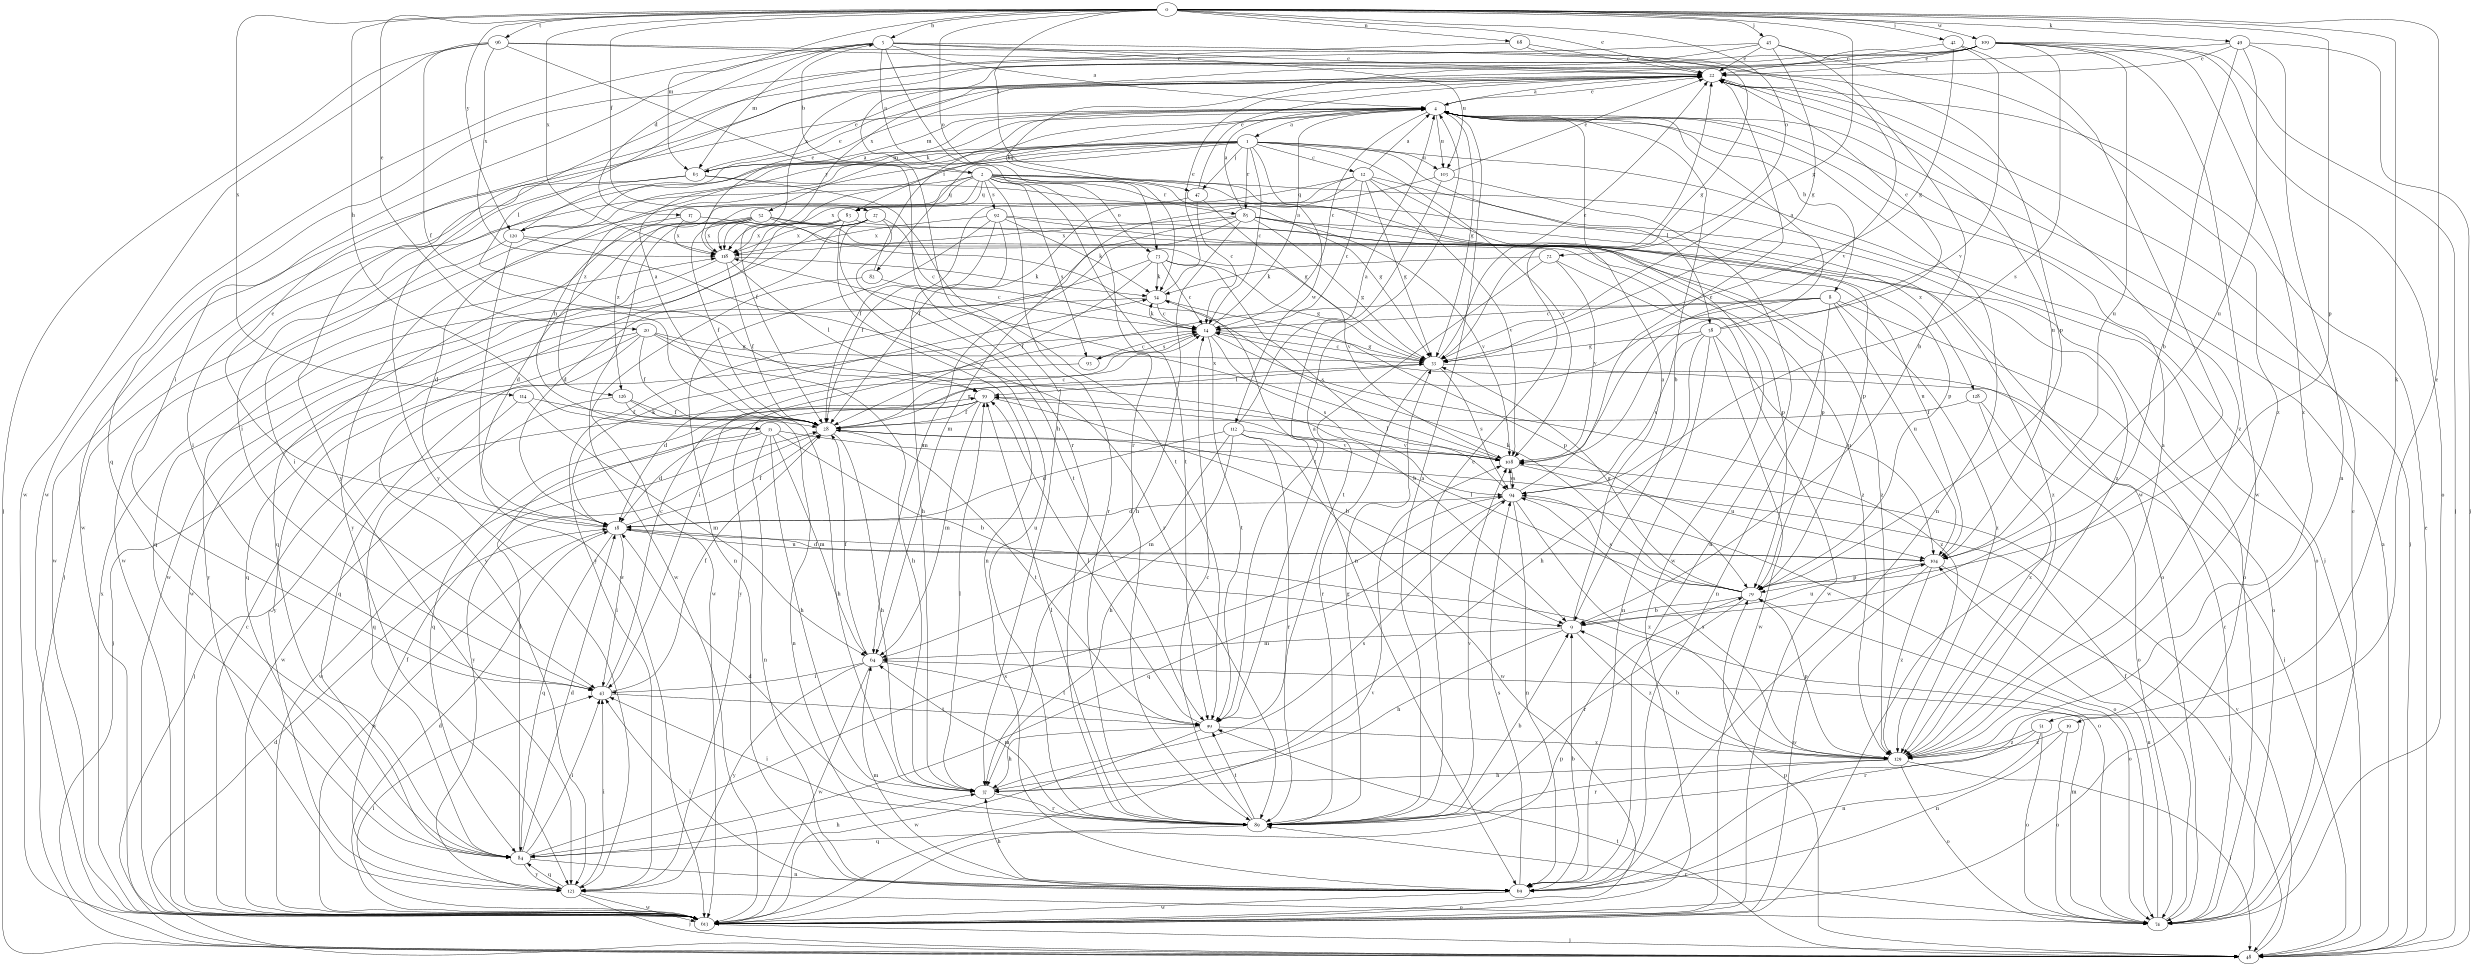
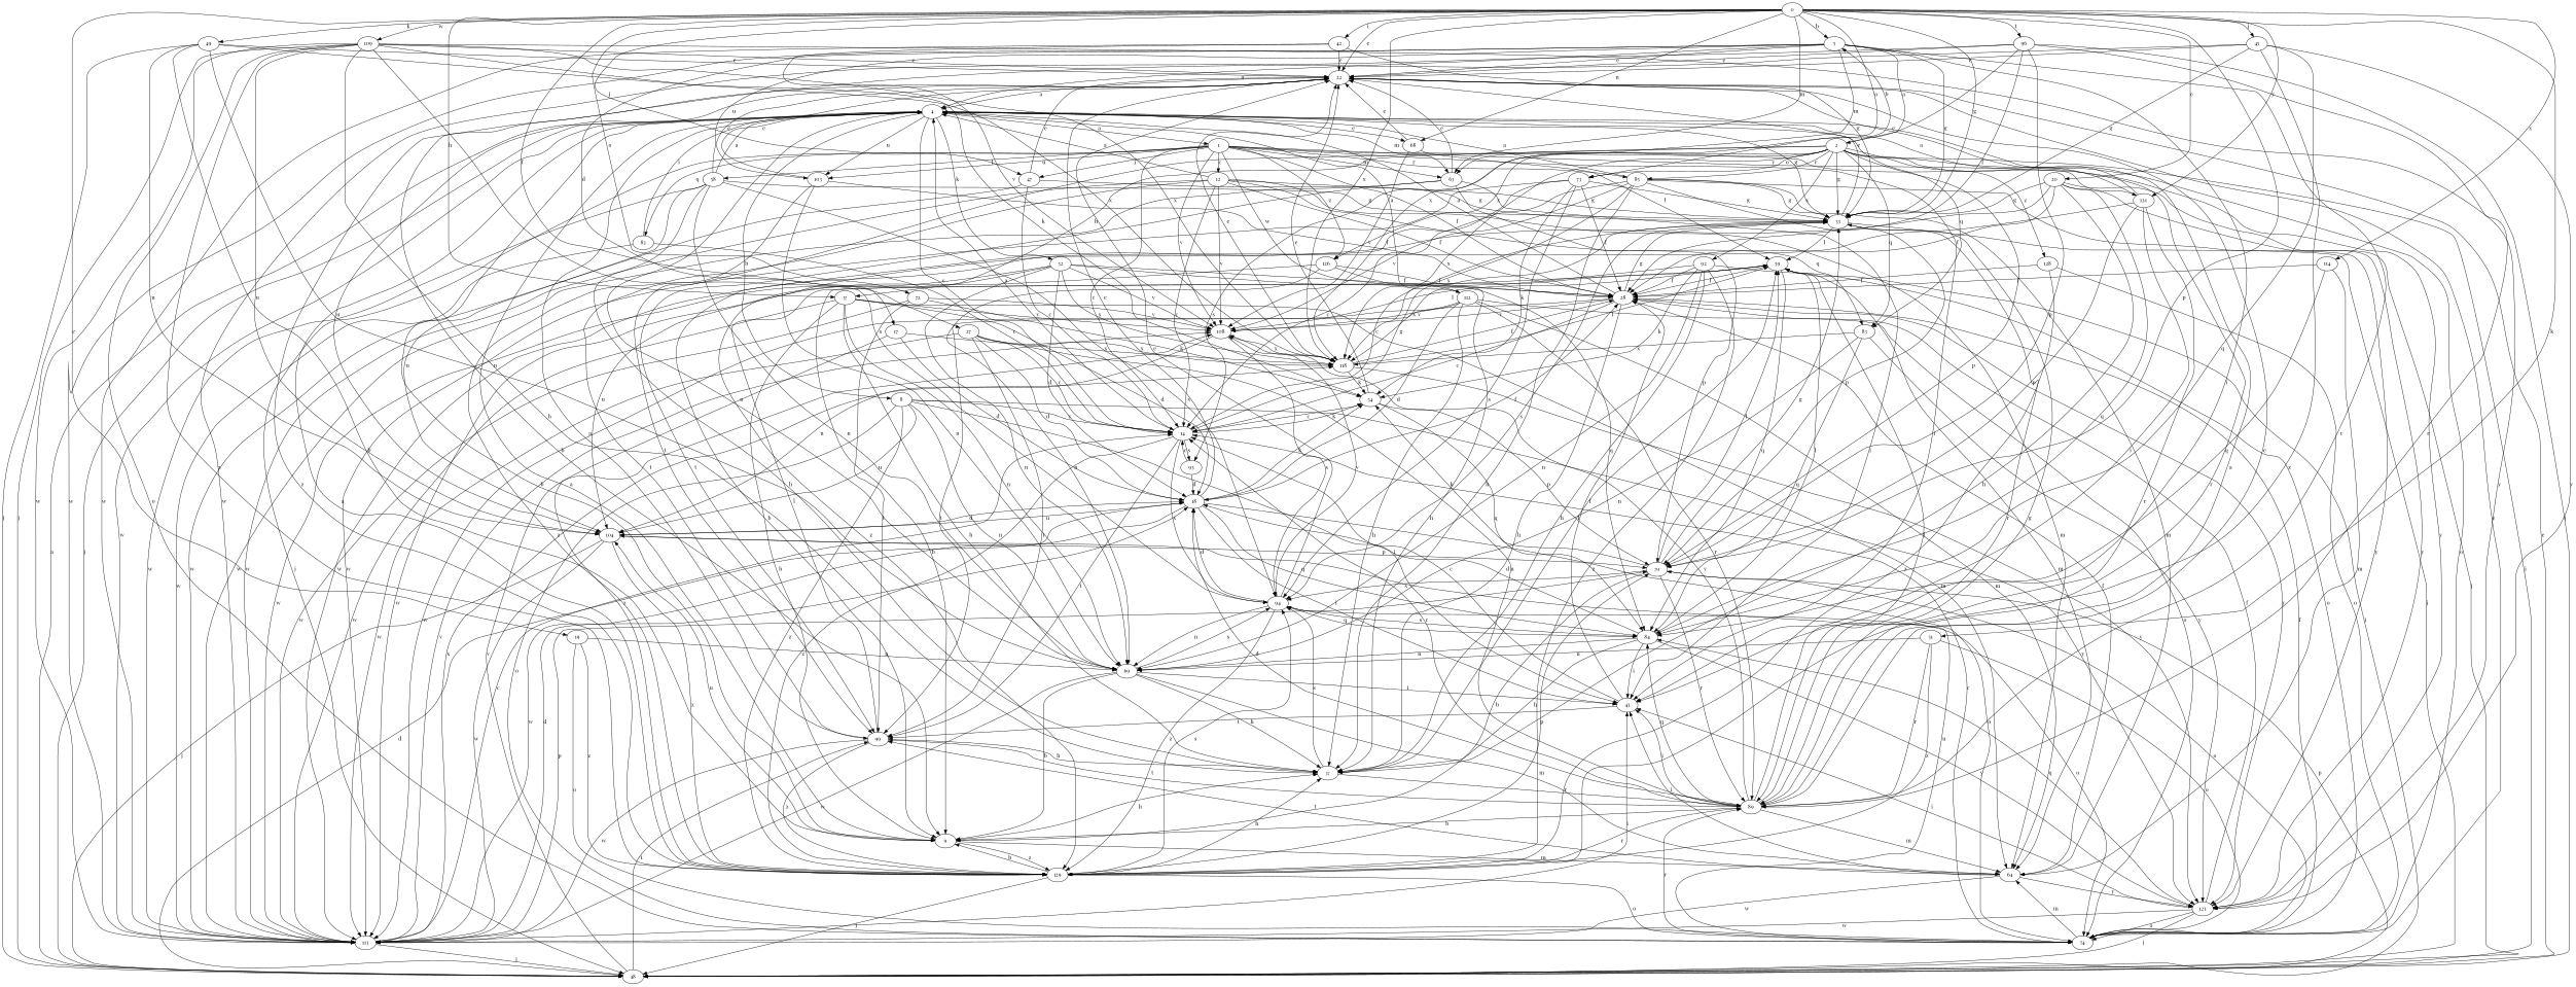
  strict digraph {
    fontname="Playfair Display"
    node [fontname="Playfair Display"]
    edge [fontname="Playfair Display"]
    0
    5
    19
    20
    22
    27
    33
    35
    42
    45
    47
    49
    51
    63
    68
    72
    73
    79
    96
    109
    114
    118
    120
    43
    103
    2
    89
    4
-   113 [label=613]
+   113
    17
    74
    69
    129
    28
    48
    123
    9
    37
    84
    104
    14
    99
    18
    94
    59
    108
    64
    54
    1
    12
    58
    82
    85
    112
    126
    83
    93
    92
    128
    8
    52
    0 -> 5 [label=b]
    0 -> 19 [label=e]
    0 -> 20 [label=e]
    0 -> 22 [label=e]
    0 -> 27 [label=f]
    0 -> 33 [label=g]
    0 -> 35 [label=h]
    0 -> 42 [label=i]
    0 -> 45 [label=j]
    0 -> 47 [label=j]
    0 -> 49 [label=k]
    0 -> 51 [label=k]
    0 -> 63 [label=m]
    0 -> 68 [label=n]
    0 -> 72 [label=o]
    0 -> 73 [label=o]
    0 -> 79 [label=p]
    0 -> 96 [label=t]
    0 -> 109 [label=w]
    0 -> 114 [label=x]
    0 -> 118 [label=x]
    0 -> 120 [label=y]
    5 -> 22 [label=e]
    5 -> 33 [label=g]
    5 -> 63 [label=m]
    5 -> 43 [label=i]
    5 -> 103 [label=u]
    5 -> 2 [label=a]
    5 -> 89 [label=r]
    5 -> 4 [label=a]
    5 -> 113 [label=w]
    5 -> 17 [label=d]
    19 -> 74 [label=o]
    19 -> 69 [label=n]
    19 -> 129 [label=z]
    20 -> 33 [label=g]
    20 -> 28 [label=f]
    20 -> 48 [label=j]
    20 -> 123 [label=y]
    20 -> 9 [label=b]
    20 -> 37 [label=h]
    20 -> 84 [label=q]
    22 -> 4 [label=a]
    22 -> 129 [label=z]
    22 -> 104 [label=u]
    27 -> 118 [label=x]
    27 -> 89 [label=u]
    27 -> 113 [label=w]
    27 -> 14 [label=c]
    27 -> 99 [label=t]
    27 -> 18 [label=d]
    33 -> 22 [label=e]
    33 -> 89 [label=r]
    33 -> 48 [label=j]
    33 -> 14 [label=c]
    33 -> 94 [label=s]
    33 -> 59 [label=l]
    35 -> 113 [label=w]
    35 -> 69 [label=n]
    35 -> 9 [label=b]
    35 -> 37 [label=h]
    35 -> 18 [label=d]
    35 -> 108 [label=v]
    35 -> 64 [label=m]
    42 -> 22 [label=e]
    42 -> 33 [label=g]
    42 -> 113 [label=w]
    42 -> 108 [label=v]
    45 -> 22 [label=e]
    45 -> 33 [label=g]
    45 -> 129 [label=z]
    45 -> 123 [label=y]
    45 -> 9 [label=b]
    45 -> 84 [label=q]
    47 -> 22 [label=e]
    47 -> 33 [label=g]
    47 -> 113 [label=w]
    47 -> 14 [label=c]
    49 -> 22 [label=e]
    49 -> 118 [label=x]
    49 -> 69 [label=n]
    49 -> 48 [label=j]
    49 -> 9 [label=b]
    49 -> 104 [label=u]
    51 -> 89 [label=r]
    51 -> 74 [label=o]
    51 -> 69 [label=n]
    51 -> 129 [label=z]
    63 -> 22 [label=e]
    63 -> 79 [label=p]
    63 -> 43 [label=i]
    63 -> 113 [label=w]
    63 -> 99 [label=t]
    68 -> 22 [label=e]
    68 -> 59 [label=l]
    68 -> 108 [label=v]
    72 -> 113 [label=w]
    72 -> 99 [label=t]
    72 -> 108 [label=v]
    72 -> 54 [label=k]
    73 -> 33 [label=g]
    73 -> 113 [label=w]
    73 -> 28 [label=f]
    73 -> 14 [label=c]
    73 -> 94 [label=s]
    73 -> 54 [label=k]
    79 -> 33 [label=g]
    79 -> 89 [label=r]
    79 -> 74 [label=o]
    79 -> 9 [label=b]
    79 -> 94 [label=s]
    79 -> 59 [label=l]
    79 -> 54 [label=k]
    96 -> 22 [label=e]
    96 -> 79 [label=p]
    96 -> 118 [label=x]
    96 -> 89 [label=r]
    96 -> 113 [label=w]
    96 -> 28 [label=f]
    96 -> 48 [label=j]
    109 -> 22 [label=e]
    109 -> 118 [label=x]
    109 -> 113 [label=w]
    109 -> 74 [label=o]
    109 -> 129 [label=z]
    109 -> 48 [label=j]
    109 -> 123 [label=y]
    109 -> 37 [label=h]
    109 -> 104 [label=u]
    109 -> 94 [label=s]
    109 -> 54 [label=k]
    114 -> 28 [label=f]
    114 -> 84 [label=q]
    114 -> 64 [label=m]
    118 -> 22 [label=e]
    118 -> 28 [label=f]
    118 -> 123 [label=y]
    118 -> 59 [label=l]
    118 -> 54 [label=k]
    120 -> 22 [label=e]
    120 -> 79 [label=p]
    120 -> 43 [label=i]
    120 -> 89 [label=r]
    120 -> 4 [label=a]
    120 -> 113 [label=w]
    43 -> 28 [label=f]
    43 -> 14 [label=c]
    43 -> 99 [label=t]
    103 -> 22 [label=e]
    103 -> 69 [label=n]
    103 -> 28 [label=f]
    103 -> 99 [label=t]
    2 -> 5 [label=b]
    2 -> 33 [label=g]
    2 -> 35 [label=h]
    2 -> 73 [label=o]
    2 -> 79 [label=p]
    2 -> 118 [label=x]
    2 -> 89 [label=r]
    2 -> 74 [label=o]
    2 -> 48 [label=j]
    2 -> 99 [label=t]
    2 -> 85 [label=r]
    2 -> 126 [label=z]
    2 -> 83 [label=q]
    2 -> 93 [label=s]
    2 -> 92 [label=s]
    2 -> 128 [label=z]
    89 -> 22 [label=e]
    89 -> 33 [label=g]
    89 -> 43 [label=i]
    89 -> 4 [label=a]
    89 -> 9 [label=b]
    89 -> 84 [label=q]
    89 -> 14 [label=c]
    89 -> 99 [label=t]
    89 -> 18 [label=d]
    89 -> 59 [label=l]
    89 -> 108 [label=v]
    89 -> 64 [label=m]
-   4 -> 22 [label=e]
+   4 -> 68 [label=e]
    4 -> 33 [label=g]
    4 -> 63 [label=m]
    4 -> 103 [label=u]
    4 -> 113 [label=w]
    4 -> 69 [label=n]
    4 -> 48 [label=j]
    4 -> 9 [label=b]
    4 -> 14 [label=c]
    4 -> 1 [label=a]
    4 -> 83 [label=q]
    4 -> 8 [label=b]
    4 -> 52 [label=k]
    113 -> 79 [label=p]
    113 -> 118 [label=x]
    113 -> 43 [label=i]
    113 -> 48 [label=j]
    113 -> 14 [label=c]
    113 -> 18 [label=d]
    113 -> 108 [label=v]
    17 -> 118 [label=x]
    17 -> 129 [label=z]
    17 -> 18 [label=d]
    74 -> 22 [label=e]
    74 -> 89 [label=r]
    74 -> 28 [label=f]
    74 -> 104 [label=u]
    74 -> 14 [label=c]
    74 -> 64 [label=m]
    69 -> 43 [label=i]
    69 -> 113 [label=w]
    69 -> 9 [label=b]
    69 -> 37 [label=h]
    69 -> 94 [label=s]
    69 -> 64 [label=m]
    129 -> 79 [label=p]
    129 -> 89 [label=r]
    129 -> 4 [label=a]
    129 -> 74 [label=o]
    129 -> 48 [label=j]
    129 -> 9 [label=b]
    129 -> 37 [label=h]
    129 -> 94 [label=s]
    28 -> 33 [label=g]
    28 -> 4 [label=a]
    28 -> 123 [label=y]
    28 -> 37 [label=h]
    28 -> 14 [label=c]
    28 -> 99 [label=t]
    28 -> 108 [label=v]
    48 -> 22 [label=e]
    48 -> 79 [label=p]
    48 -> 4 [label=a]
    48 -> 99 [label=t]
    48 -> 18 [label=d]
    48 -> 108 [label=v]
    123 -> 43 [label=i]
    123 -> 113 [label=w]
    123 -> 74 [label=o]
    123 -> 28 [label=f]
    123 -> 48 [label=j]
    123 -> 84 [label=q]
    9 -> 4 [label=a]
    9 -> 129 [label=z]
    9 -> 37 [label=h]
    9 -> 104 [label=u]
    9 -> 64 [label=m]
    37 -> 89 [label=r]
    37 -> 94 [label=s]
    37 -> 59 [label=l]
    84 -> 43 [label=i]
    84 -> 69 [label=n]
    84 -> 123 [label=y]
    84 -> 37 [label=h]
    84 -> 18 [label=d]
    84 -> 94 [label=s]
    84 -> 59 [label=l]
    104 -> 79 [label=p]
    104 -> 113 [label=w]
    104 -> 129 [label=z]
    104 -> 48 [label=j]
    104 -> 18 [label=d]
    14 -> 33 [label=g]
    14 -> 4 [label=a]
    14 -> 129 [label=z]
    14 -> 99 [label=t]
    14 -> 94 [label=s]
    14 -> 54 [label=k]
    14 -> 93 [label=s]
    99 -> 4 [label=a]
    99 -> 113 [label=w]
    99 -> 129 [label=z]
    99 -> 37 [label=h]
    99 -> 59 [label=l]
    18 -> 22 [label=e]
    18 -> 43 [label=i]
    18 -> 113 [label=w]
    18 -> 74 [label=o]
    18 -> 28 [label=f]
    18 -> 84 [label=q]
    18 -> 104 [label=u]
    18 -> 54 [label=k]
    94 -> 22 [label=e]
    94 -> 74 [label=o]
    94 -> 69 [label=n]
    94 -> 129 [label=z]
    94 -> 84 [label=q]
    94 -> 18 [label=d]
    94 -> 108 [label=v]
    59 -> 28 [label=f]
    59 -> 48 [label=j]
    59 -> 9 [label=b]
    59 -> 84 [label=q]
    59 -> 64 [label=m]
    108 -> 118 [label=x]
    108 -> 104 [label=u]
    108 -> 94 [label=s]
    108 -> 59 [label=l]
    64 -> 43 [label=i]
    64 -> 113 [label=w]
    64 -> 28 [label=f]
    64 -> 123 [label=y]
    64 -> 99 [label=t]
    54 -> 22 [label=e]
    54 -> 79 [label=p]
    54 -> 84 [label=q]
    54 -> 14 [label=c]
    1 -> 47 [label=j]
    1 -> 63 [label=m]
    1 -> 120 [label=y]
    1 -> 43 [label=i]
    1 -> 103 [label=u]
    1 -> 28 [label=f]
    1 -> 48 [label=j]
    1 -> 123 [label=y]
    1 -> 14 [label=c]
    1 -> 108 [label=v]
    1 -> 12 [label=c]
    1 -> 58 [label=l]
    1 -> 82 [label=q]
    1 -> 85 [label=r]
    1 -> 112 [label=w]
    1 -> 126 [label=z]
    12 -> 33 [label=g]
    12 -> 4 [label=a]
    12 -> 113 [label=w]
    12 -> 129 [label=z]
    12 -> 28 [label=f]
    12 -> 14 [label=c]
    12 -> 108 [label=v]
    12 -> 64 [label=m]
    12 -> 83 [label=q]
    58 -> 22 [label=e]
    58 -> 33 [label=g]
    58 -> 4 [label=a]
    58 -> 113 [label=w]
    58 -> 69 [label=n]
    58 -> 37 [label=h]
    58 -> 104 [label=u]
    58 -> 94 [label=s]
    82 -> 4 [label=i]
    82 -> 113 [label=w]
    82 -> 14 [label=c]
    85 -> 33 [label=g]
    85 -> 79 [label=p]
    85 -> 118 [label=x]
    85 -> 4 [label=a]
    85 -> 129 [label=z]
    85 -> 123 [label=y]
    85 -> 37 [label=h]
    85 -> 108 [label=v]
    85 -> 64 [label=m]
    112 -> 89 [label=r]
    112 -> 4 [label=a]
    112 -> 113 [label=w]
-   83 -> 74 [label=o]
+   112 -> 74 [label=o]
    112 -> 37 [label=h]
    112 -> 18 [label=d]
    112 -> 108 [label=v]
    112 -> 64 [label=m]
    126 -> 113 [label=w]
    126 -> 69 [label=n]
    126 -> 28 [label=f]
    126 -> 37 [label=h]
    83 -> 118 [label=x]
    83 -> 69 [label=n]
    83 -> 123 [label=y]
    83 -> 84 [label=q]
    93 -> 14 [label=c]
    93 -> 18 [label=d]
    92 -> 118 [label=x]
    92 -> 74 [label=o]
    92 -> 69 [label=n]
    92 -> 129 [label=z]
    92 -> 28 [label=f]
    92 -> 37 [label=h]
    92 -> 54 [label=k]
    128 -> 74 [label=o]
    128 -> 129 [label=z]
    128 -> 28 [label=f]
    8 -> 43 [label=i]
    8 -> 74 [label=o]
    8 -> 69 [label=n]
    8 -> 129 [label=z]
    8 -> 123 [label=y]
    8 -> 104 [label=u]
    8 -> 14 [label=c]
    52 -> 118 [label=x]
    52 -> 113 [label=w]
    52 -> 69 [label=n]
    52 -> 28 [label=f]
    52 -> 84 [label=q]
    52 -> 104 [label=u]
    52 -> 18 [label=d]
    52 -> 108 [label=v]
  }
